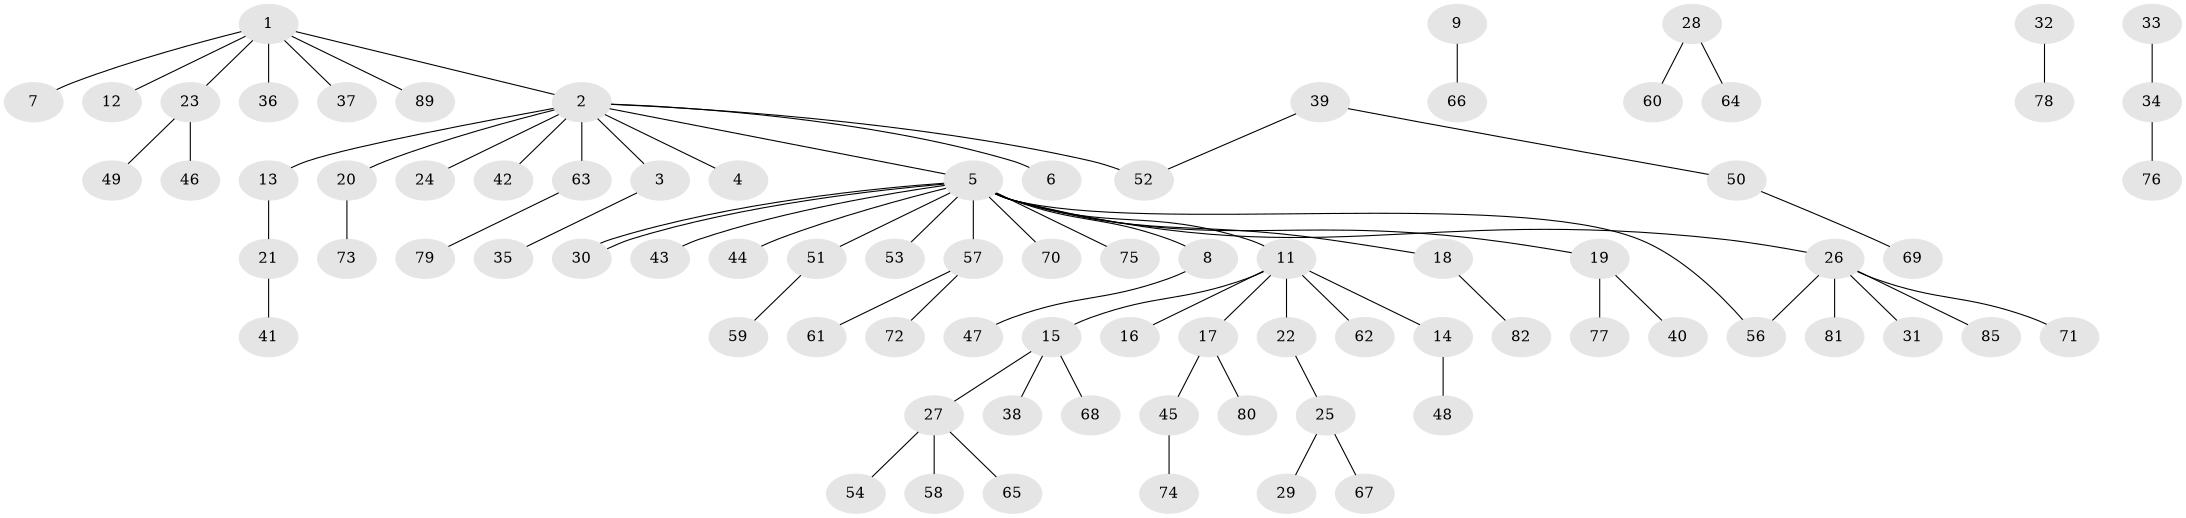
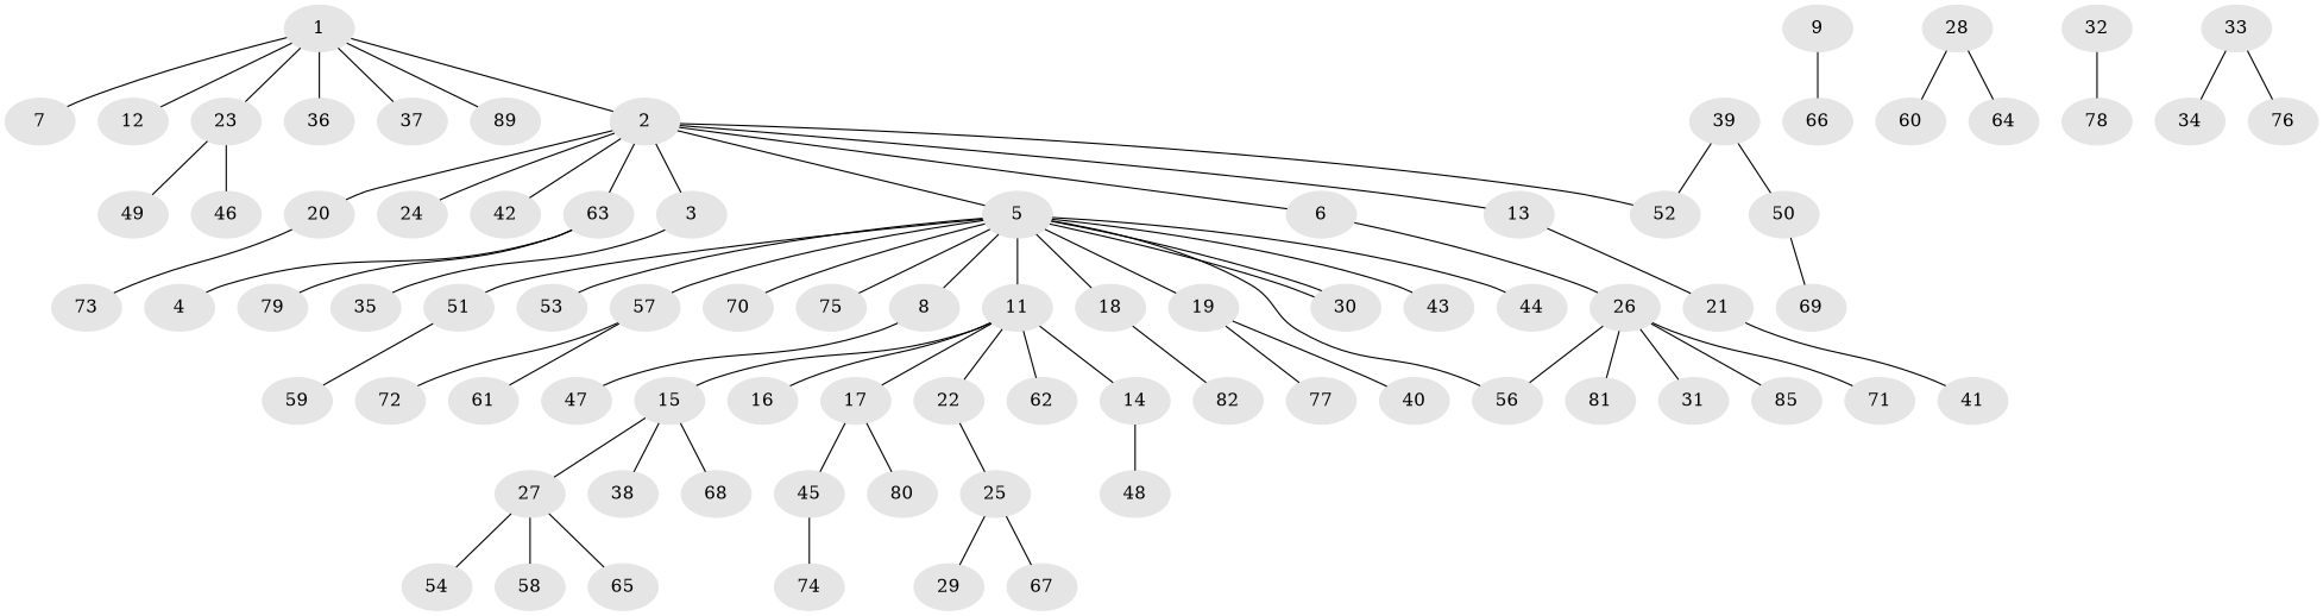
  graph {
    node [color=gray90 style=filled]
    1
    2
    7
    12
    23
    36
    37
    n8 [label=89]
    3
    4
    5
    6
    13
    20
    24
    42
    52
    63
    46
    49
    35
    8
    11
    18
    19
    26
    30
    43
    44
    51
    53
    57
    70
    75
    56
    9
    66
    21
    73
    79
    39
    50
    47
    14
    15
    16
    17
    22
    62
    82
    40
    77
    31
    n54 [label=85]
    71
    81
    28
    60
    64
    59
    61
    72
    32
    78
    33
    34
    76
    48
    27
    38
    68
    45
    80
    25
    41
    54
    58
    65
    74
    29
    67
    69
    1 -- 2
    1 -- 7
    1 -- 12
    1 -- 23
    1 -- 36
    1 -- 37
    1 -- n8
    2 -- 3
-   2 -- 4
+   63 -- 4
    2 -- 5
    2 -- 6
    2 -- 13
    2 -- 20
    2 -- 24
    2 -- 42
    2 -- 52
    2 -- 63
    23 -- 46
    23 -- 49
    3 -- 35
    5 -- 8
    5 -- 11
    5 -- 18
    5 -- 19
-   5 -- 26
+   6 -- 26
    5 -- 30
    5 -- 30
    5 -- 43
    5 -- 44
    5 -- 51
    5 -- 53
    5 -- 57
    5 -- 70
    5 -- 75
    5 -- 56
    13 -- 21
    20 -- 73
    63 -- 79
    8 -- 47
    11 -- 14
    11 -- 15
    11 -- 16
    11 -- 17
    11 -- 22
    11 -- 62
    18 -- 82
    19 -- 40
    19 -- 77
    26 -- 56
    26 -- 31
    26 -- n54
    26 -- 71
    26 -- 81
    51 -- 59
    57 -- 61
    57 -- 72
    9 -- 66
    21 -- 41
    39 -- 52
    39 -- 50
    50 -- 69
    14 -- 48
    15 -- 27
    15 -- 38
    15 -- 68
    17 -- 45
    17 -- 80
    22 -- 25
    28 -- 60
    28 -- 64
    32 -- 78
    33 -- 34
-   34 -- 76
+   33 -- 76
    27 -- 54
    27 -- 58
    27 -- 65
    45 -- 74
    25 -- 29
    25 -- 67
  }
